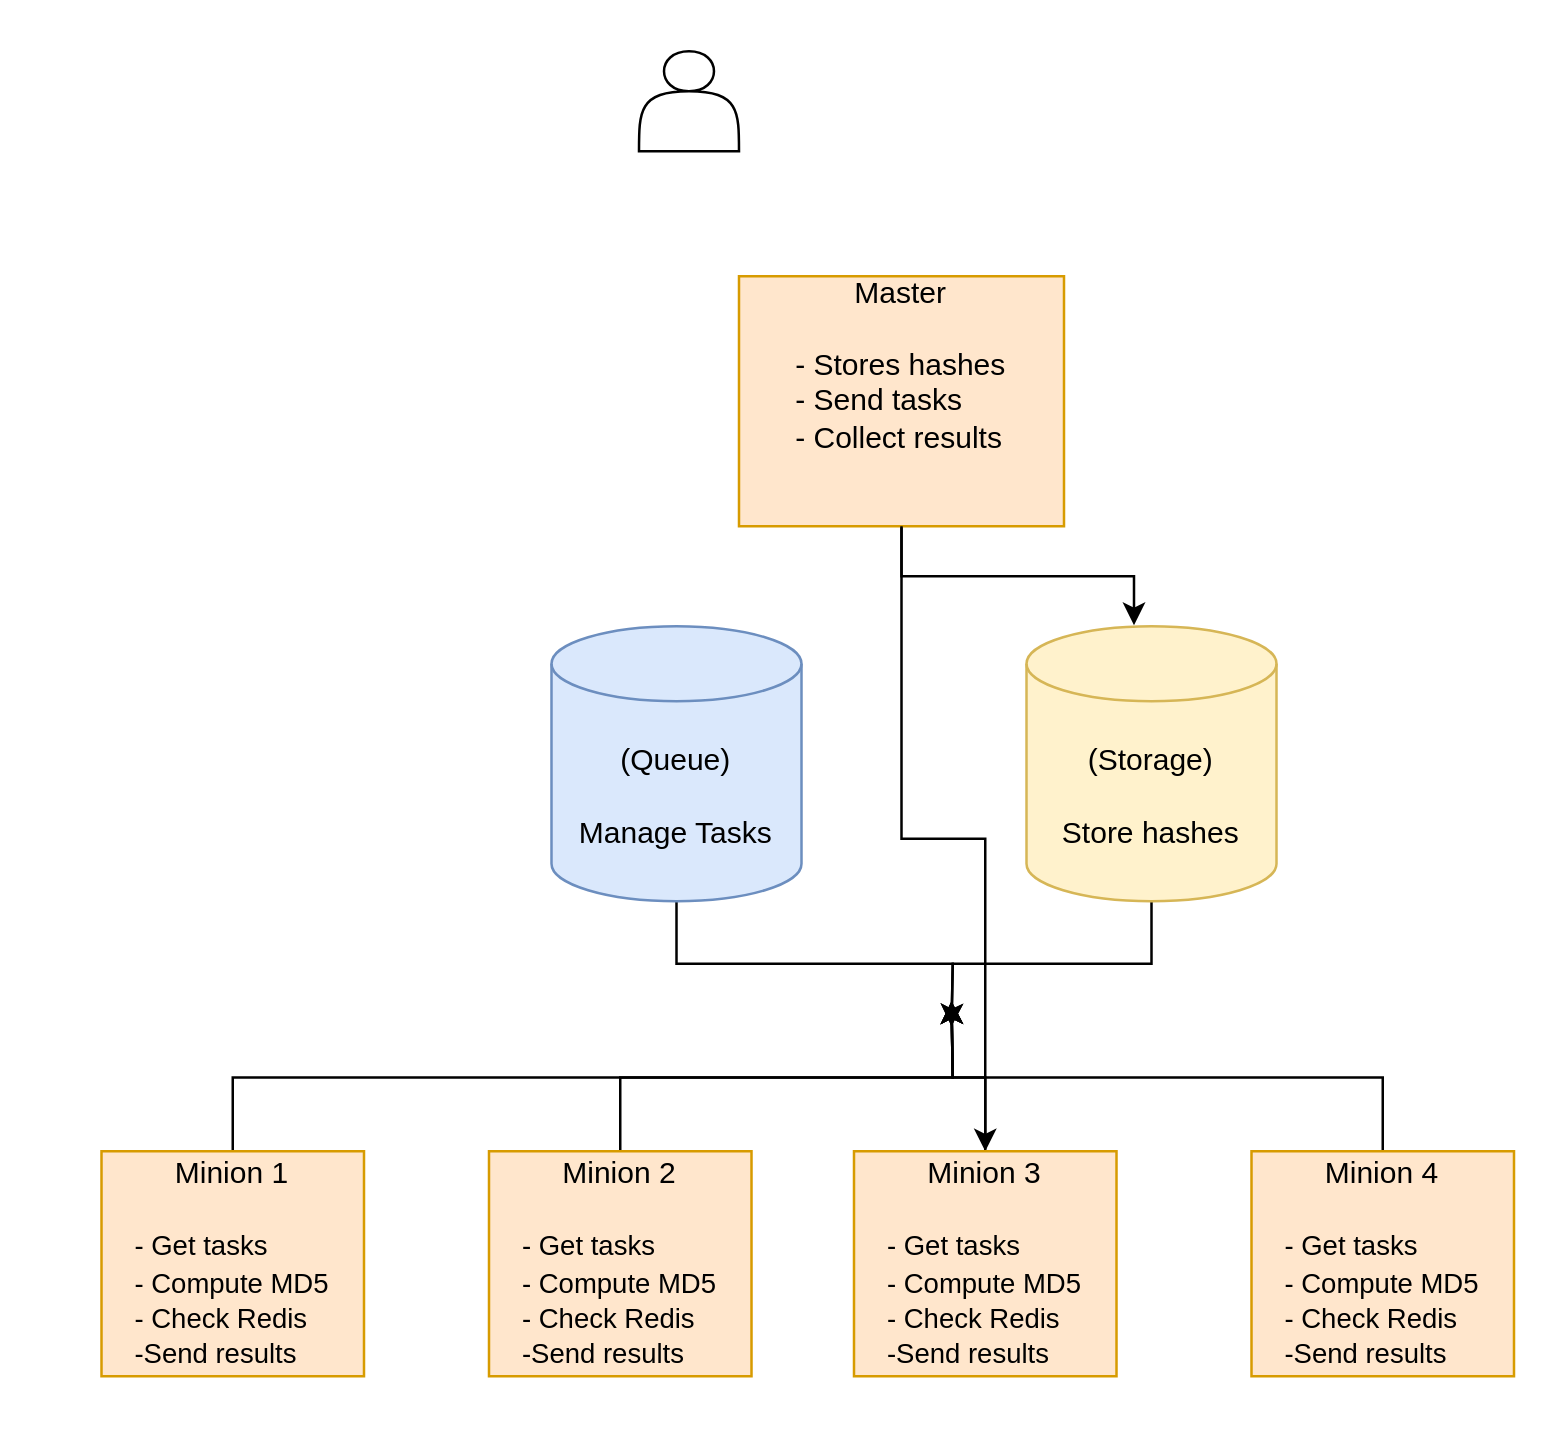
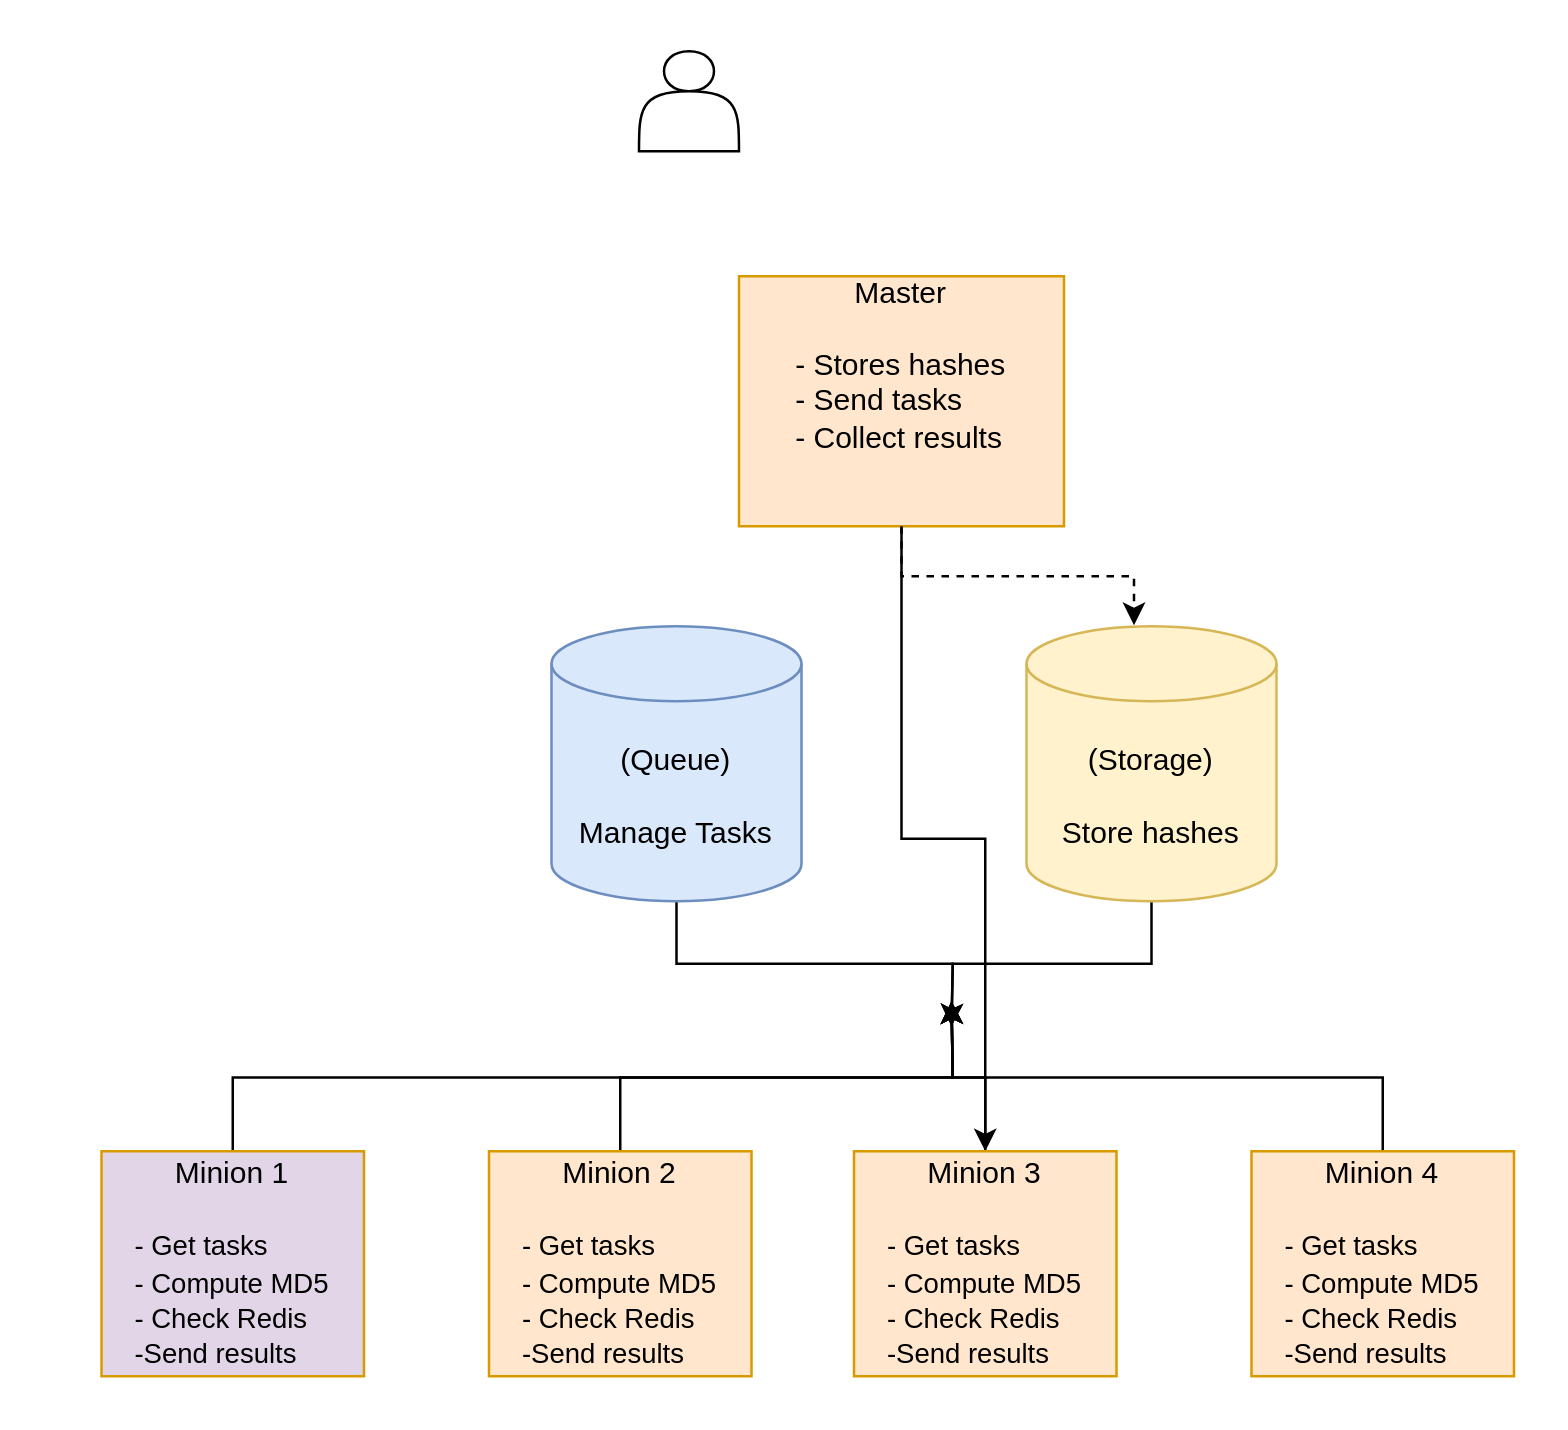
  <mxCell id="0" />
  <mxCell id="1" parent="0" />
  <mxCell id="2" style="edgeStyle=orthogonalEdgeStyle;rounded=0;orthogonalLoop=1;jettySize=auto;html=1;exitX=0.5;exitY=1;exitDx=0;exitDy=0;" edge="1" parent="1" source="3" target="18"><mxGeometry relative="1" as="geometry" /></mxCell>
  <mxCell id="3" value="Master&lt;div&gt;&lt;br&gt;&lt;div style=&quot;text-align: left;&quot;&gt;- Stores hashes&lt;/div&gt;&lt;div style=&quot;text-align: left;&quot;&gt;- Send tasks&lt;/div&gt;&lt;div style=&quot;text-align: left;&quot;&gt;- Collect results&lt;/div&gt;&lt;div&gt;&lt;br&gt;&lt;/div&gt;&lt;div&gt;&lt;br&gt;&lt;/div&gt;&lt;/div&gt;" style="rounded=0;whiteSpace=wrap;html=1;align=center;fillColor=#ffe6cc;strokeColor=#d79b00;" vertex="1" parent="1"><mxGeometry x="295" y="110" width="130" height="100" as="geometry" /></mxCell>
  <mxCell id="4" style="edgeStyle=orthogonalEdgeStyle;rounded=0;orthogonalLoop=1;jettySize=auto;html=1;exitX=0.5;exitY=0;exitDx=0;exitDy=0;" edge="1" parent="1" source="5"><mxGeometry relative="1" as="geometry"><mxPoint x="380" y="400" as="targetPoint" /></mxGeometry></mxCell>
- <mxCell id="5" value="&lt;div&gt;Minion 1&lt;/div&gt;&lt;div&gt;&lt;br&gt;&lt;/div&gt;&lt;div style=&quot;text-align: left;&quot;&gt;&lt;font style=&quot;font-size: 11px;&quot;&gt;- Get tasks&lt;/font&gt;&lt;/div&gt;&lt;div style=&quot;text-align: left;&quot;&gt;&lt;font style=&quot;font-size: 11px;&quot;&gt;- Compute MD5&lt;/font&gt;&lt;/div&gt;&lt;div style=&quot;text-align: left;&quot;&gt;&lt;font style=&quot;font-size: 11px;&quot;&gt;- Check Redis&lt;/font&gt;&lt;/div&gt;&lt;div style=&quot;text-align: left;&quot;&gt;&lt;font style=&quot;font-size: 11px;&quot;&gt;-Send results&lt;/font&gt;&lt;/div&gt;" style="rounded=0;whiteSpace=wrap;html=1;fillColor=#ffe6cc;strokeColor=#d79b00;" vertex="1" parent="1"><mxGeometry x="40" y="460" width="105" height="90" as="geometry" /></mxCell>
+ <mxCell id="5" value="&lt;div&gt;Minion 1&lt;/div&gt;&lt;div&gt;&lt;br&gt;&lt;/div&gt;&lt;div style=&quot;text-align: left;&quot;&gt;&lt;font style=&quot;font-size: 11px;&quot;&gt;- Get tasks&lt;/font&gt;&lt;/div&gt;&lt;div style=&quot;text-align: left;&quot;&gt;&lt;font style=&quot;font-size: 11px;&quot;&gt;- Compute MD5&lt;/font&gt;&lt;/div&gt;&lt;div style=&quot;text-align: left;&quot;&gt;&lt;font style=&quot;font-size: 11px;&quot;&gt;- Check Redis&lt;/font&gt;&lt;/div&gt;&lt;div style=&quot;text-align: left;&quot;&gt;&lt;font style=&quot;font-size: 11px;&quot;&gt;-Send results&lt;/font&gt;&lt;/div&gt;" style="rounded=0;whiteSpace=wrap;html=1;fillColor=#e1d5e7;strokeColor=#d79b00;" vertex="1" parent="1"><mxGeometry x="40" y="460" width="105" height="90" as="geometry" /></mxCell>
  <mxCell id="6" value="" style="shape=actor;whiteSpace=wrap;html=1;" vertex="1" parent="1"><mxGeometry x="255" y="20" width="40" height="40" as="geometry" /></mxCell>
  <mxCell id="7" value="" style="shape=image;verticalLabelPosition=bottom;labelBackgroundColor=default;verticalAlign=top;aspect=fixed;imageAspect=0;image=https://www.simplilearn.com/ice9/free_resources_article_thumb/FastAPI_b.jpg;" vertex="1" parent="1"><mxGeometry x="255" y="90" width="58" height="32.63" as="geometry" /></mxCell>
  <mxCell id="8" style="edgeStyle=orthogonalEdgeStyle;rounded=0;orthogonalLoop=1;jettySize=auto;html=1;exitX=0.5;exitY=1;exitDx=0;exitDy=0;exitPerimeter=0;" edge="1" parent="1" source="9"><mxGeometry relative="1" as="geometry"><mxPoint x="380" y="410" as="targetPoint" /></mxGeometry></mxCell>
  <mxCell id="9" value="(Queue)&lt;div&gt;&lt;br&gt;&lt;/div&gt;&lt;div&gt;Manage Tasks&lt;/div&gt;" style="shape=cylinder3;whiteSpace=wrap;html=1;boundedLbl=1;backgroundOutline=1;size=15;fillColor=#dae8fc;strokeColor=#6c8ebf;" vertex="1" parent="1"><mxGeometry x="220" y="250" width="100" height="110" as="geometry" /></mxCell>
  <mxCell id="10" value="" style="shape=image;verticalLabelPosition=bottom;labelBackgroundColor=default;verticalAlign=top;aspect=fixed;imageAspect=0;image=https://dt-cdn.net/hub/logos/net-rabbitmq.png;" vertex="1" parent="1"><mxGeometry x="190" y="229" width="41" height="41" as="geometry" /></mxCell>
  <mxCell id="11" style="edgeStyle=orthogonalEdgeStyle;rounded=0;orthogonalLoop=1;jettySize=auto;html=1;exitX=0.5;exitY=1;exitDx=0;exitDy=0;exitPerimeter=0;" edge="1" parent="1" source="12"><mxGeometry relative="1" as="geometry"><mxPoint x="380" y="410" as="targetPoint" /></mxGeometry></mxCell>
  <mxCell id="12" value="&lt;div&gt;(Storage)&lt;/div&gt;&lt;div&gt;&lt;br&gt;&lt;/div&gt;Store hashes" style="shape=cylinder3;whiteSpace=wrap;html=1;boundedLbl=1;backgroundOutline=1;size=15;fillColor=#fff2cc;strokeColor=#d6b656;" vertex="1" parent="1"><mxGeometry x="410" y="250" width="100" height="110" as="geometry" /></mxCell>
  <mxCell id="13" value="" style="shape=image;verticalLabelPosition=bottom;labelBackgroundColor=default;verticalAlign=top;aspect=fixed;imageAspect=0;image=https://miro.medium.com/v2/resize:fit:1024/1*UYY3_DdeTQY8HRYm-RkP9Q.png;" vertex="1" parent="1"><mxGeometry x="490" y="238" width="32" height="32" as="geometry" /></mxCell>
- <mxCell id="14" style="edgeStyle=orthogonalEdgeStyle;rounded=0;orthogonalLoop=1;jettySize=auto;html=1;exitX=0.5;exitY=1;exitDx=0;exitDy=0;entryX=0.43;entryY=-0.004;entryDx=0;entryDy=0;entryPerimeter=0;" edge="1" parent="1" source="3" target="12"><mxGeometry relative="1" as="geometry" /></mxCell>
+ <mxCell id="14" style="edgeStyle=orthogonalEdgeStyle;rounded=0;orthogonalLoop=1;jettySize=auto;html=1;exitX=0.5;exitY=1;exitDx=0;exitDy=0;entryX=0.43;entryY=-0.004;entryDx=0;entryDy=0;entryPerimeter=0;dashed=1;" edge="1" parent="1" source="3" target="12"><mxGeometry relative="1" as="geometry" /></mxCell>
  <mxCell id="15" style="edgeStyle=orthogonalEdgeStyle;rounded=0;orthogonalLoop=1;jettySize=auto;html=1;exitX=0.5;exitY=0;exitDx=0;exitDy=0;" edge="1" parent="1" source="16"><mxGeometry relative="1" as="geometry"><mxPoint x="380" y="400" as="targetPoint" /></mxGeometry></mxCell>
  <mxCell id="16" value="&lt;div&gt;Minion 2&lt;/div&gt;&lt;div&gt;&lt;br&gt;&lt;/div&gt;&lt;div style=&quot;text-align: left;&quot;&gt;&lt;font style=&quot;font-size: 11px;&quot;&gt;- Get tasks&lt;/font&gt;&lt;/div&gt;&lt;div style=&quot;text-align: left;&quot;&gt;&lt;font style=&quot;font-size: 11px;&quot;&gt;- Compute MD5&lt;/font&gt;&lt;/div&gt;&lt;div style=&quot;text-align: left;&quot;&gt;&lt;font style=&quot;font-size: 11px;&quot;&gt;- Check Redis&lt;/font&gt;&lt;/div&gt;&lt;div style=&quot;text-align: left;&quot;&gt;&lt;font style=&quot;font-size: 11px;&quot;&gt;-Send results&lt;/font&gt;&lt;/div&gt;" style="rounded=0;whiteSpace=wrap;html=1;fillColor=#ffe6cc;strokeColor=#d79b00;" vertex="1" parent="1"><mxGeometry x="195" y="460" width="105" height="90" as="geometry" /></mxCell>
  <mxCell id="17" style="edgeStyle=orthogonalEdgeStyle;rounded=0;orthogonalLoop=1;jettySize=auto;html=1;exitX=0.5;exitY=0;exitDx=0;exitDy=0;" edge="1" parent="1" source="18"><mxGeometry relative="1" as="geometry"><mxPoint x="380" y="400" as="targetPoint" /></mxGeometry></mxCell>
  <mxCell id="18" value="&lt;div&gt;Minion 3&lt;/div&gt;&lt;div&gt;&lt;br&gt;&lt;/div&gt;&lt;div style=&quot;text-align: left;&quot;&gt;&lt;font style=&quot;font-size: 11px;&quot;&gt;- Get tasks&lt;/font&gt;&lt;/div&gt;&lt;div style=&quot;text-align: left;&quot;&gt;&lt;font style=&quot;font-size: 11px;&quot;&gt;- Compute MD5&lt;/font&gt;&lt;/div&gt;&lt;div style=&quot;text-align: left;&quot;&gt;&lt;font style=&quot;font-size: 11px;&quot;&gt;- Check Redis&lt;/font&gt;&lt;/div&gt;&lt;div style=&quot;text-align: left;&quot;&gt;&lt;font style=&quot;font-size: 11px;&quot;&gt;-Send results&lt;/font&gt;&lt;/div&gt;" style="rounded=0;whiteSpace=wrap;html=1;fillColor=#ffe6cc;strokeColor=#d79b00;" vertex="1" parent="1"><mxGeometry x="341" y="460" width="105" height="90" as="geometry" /></mxCell>
  <mxCell id="19" style="edgeStyle=orthogonalEdgeStyle;rounded=0;orthogonalLoop=1;jettySize=auto;html=1;exitX=0.5;exitY=0;exitDx=0;exitDy=0;" edge="1" parent="1" source="20"><mxGeometry relative="1" as="geometry"><mxPoint x="380" y="400" as="targetPoint" /></mxGeometry></mxCell>
  <mxCell id="20" value="&lt;div&gt;Minion 4&lt;/div&gt;&lt;div&gt;&lt;br&gt;&lt;/div&gt;&lt;div style=&quot;text-align: left;&quot;&gt;&lt;font style=&quot;font-size: 11px;&quot;&gt;- Get tasks&lt;/font&gt;&lt;/div&gt;&lt;div style=&quot;text-align: left;&quot;&gt;&lt;font style=&quot;font-size: 11px;&quot;&gt;- Compute MD5&lt;/font&gt;&lt;/div&gt;&lt;div style=&quot;text-align: left;&quot;&gt;&lt;font style=&quot;font-size: 11px;&quot;&gt;- Check Redis&lt;/font&gt;&lt;/div&gt;&lt;div style=&quot;text-align: left;&quot;&gt;&lt;font style=&quot;font-size: 11px;&quot;&gt;-Send results&lt;/font&gt;&lt;/div&gt;" style="rounded=0;whiteSpace=wrap;html=1;fillColor=#ffe6cc;strokeColor=#d79b00;" vertex="1" parent="1"><mxGeometry x="500" y="460" width="105" height="90" as="geometry" /></mxCell>
  <mxCell id="21" value="" style="shape=image;verticalLabelPosition=bottom;labelBackgroundColor=default;verticalAlign=top;aspect=fixed;imageAspect=0;image=https://www.simplilearn.com/ice9/free_resources_article_thumb/FastAPI_b.jpg;" vertex="1" parent="1"><mxGeometry x="20" y="450" width="38" height="21.38" as="geometry" /></mxCell>
  <mxCell id="22" value="" style="shape=image;verticalLabelPosition=bottom;labelBackgroundColor=default;verticalAlign=top;aspect=fixed;imageAspect=0;image=https://www.simplilearn.com/ice9/free_resources_article_thumb/FastAPI_b.jpg;" vertex="1" parent="1"><mxGeometry x="170" y="450" width="38" height="21.38" as="geometry" /></mxCell>
  <mxCell id="23" value="" style="shape=image;verticalLabelPosition=bottom;labelBackgroundColor=default;verticalAlign=top;aspect=fixed;imageAspect=0;image=https://www.simplilearn.com/ice9/free_resources_article_thumb/FastAPI_b.jpg;" vertex="1" parent="1"><mxGeometry x="320" y="450" width="38" height="21.38" as="geometry" /></mxCell>
  <mxCell id="24" value="" style="shape=image;verticalLabelPosition=bottom;labelBackgroundColor=default;verticalAlign=top;aspect=fixed;imageAspect=0;image=https://www.simplilearn.com/ice9/free_resources_article_thumb/FastAPI_b.jpg;" vertex="1" parent="1"><mxGeometry x="480" y="450" width="38" height="21.38" as="geometry" /></mxCell>
